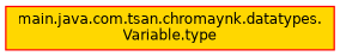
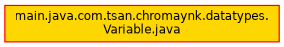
  digraph {
    rankdir=LR
-   n1 [color=red fillcolor=gold fontname=Helvetica fontsize=10 height=0.2 label="main.java.com.tsan.chromaynk.datatypes.\lVariable.type" shape=record style=filled width=0.4]
+   n1 [color=red fillcolor=gold fontname=Helvetica fontsize=10 height=0.2 label="main.java.com.tsan.chromaynk.datatypes.\lVariable.java" shape=record style=filled width=0.4]
  }
